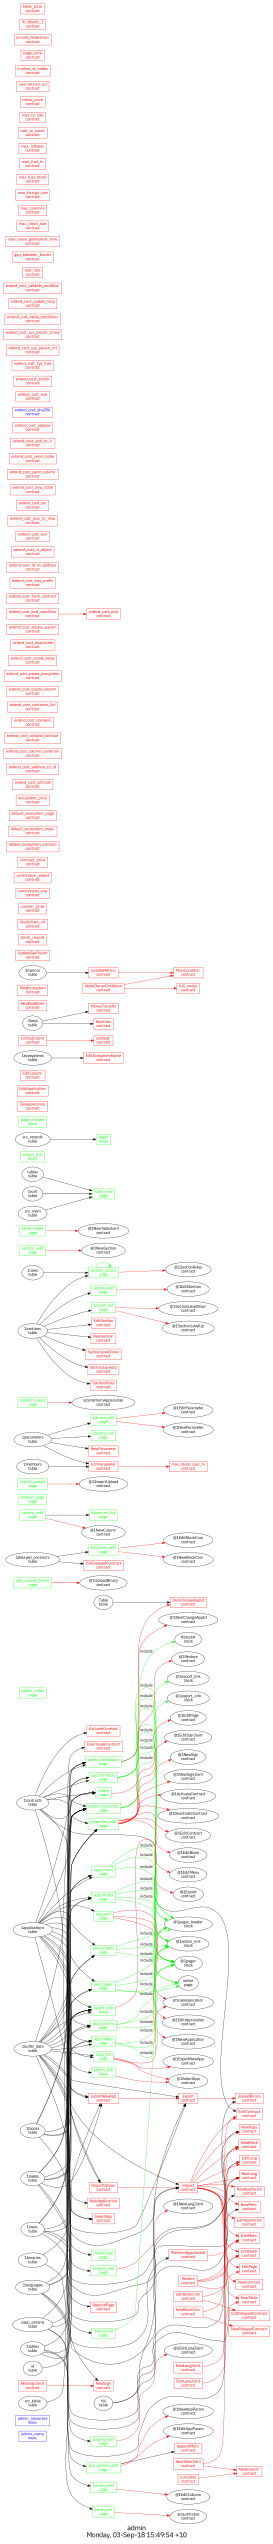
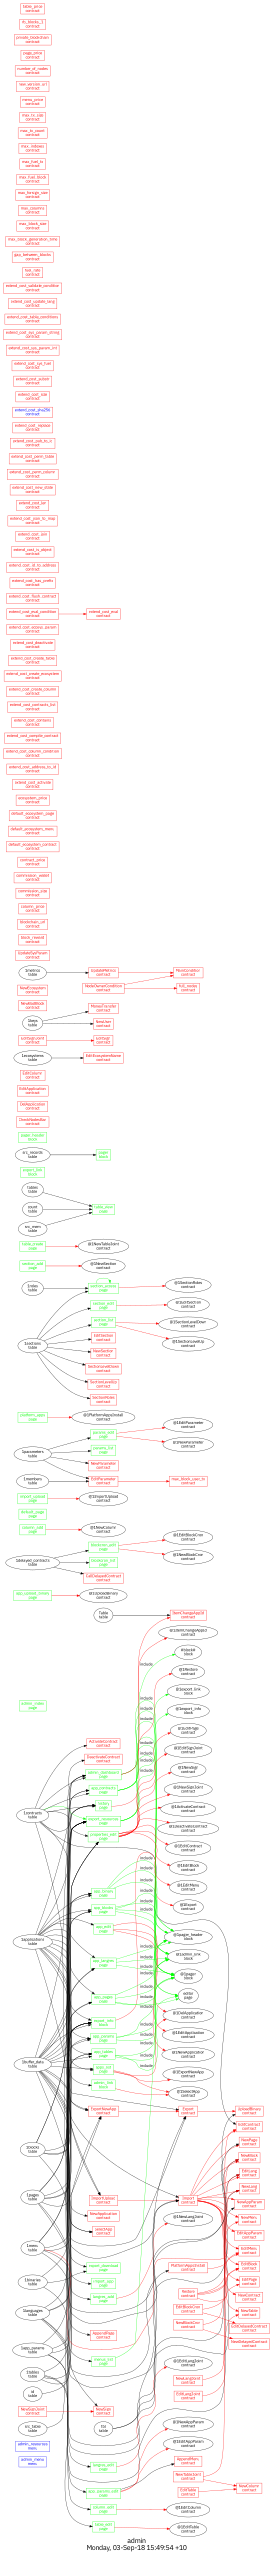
  digraph {
    fontname="IBM Plex Sans"
    fontsize=24
    label="admin\nMonday, 03-Sep-18 15:49:54 +10"
    nojustify=true
    ordering=out
    rankdir=LR
    node [color=red fontcolor=red fontname="IBM Plex Sans" group=contracts shape=record]
    edge [fontname="IBM Plex Sans"]
    "admin_menu\nmenu" [color=blue fontcolor=blue group=menus]
    "admin_resources\nmenu" [color=blue fontcolor=blue group=menus]
    "admin_dashboard\npage" [color=green fontcolor=green group=pages]
    "ItemChangeAppId\ncontract"
    "@1ItemChangeAppId\ncontract" [color="" fontcolor="" group="" shape=""]
    "#block#\nblock" [color="" fontcolor="" group="" shape=""]
    "1contracts\ntable" [color="" fontcolor="" group="" shape=""]
    "app_contracts\npage" [color=green fontcolor=green group=pages]
    "export_resources\npage" [color=green fontcolor=green group=pages]
    "history\npage" [color=green fontcolor=green group=pages]
    "properties_edit\npage" [color=green fontcolor=green group=pages]
    "export_info\nblock" [color=green fontcolor=green group=blocks]
    "ActivateContract\ncontract"
    "DeactivateContract\ncontract"
    "EditContract\ncontract"
    "NewSign\ncontract"
    "@1pager_header\nblock" [color="" fontcolor="" group="" shape=""]
    "@1admin_link\nblock" [color="" fontcolor="" group="" shape=""]
    "@1pager\nblock" [color="" fontcolor="" group="" shape=""]
    "editor\npage" [color="" fontcolor="" group="" shape=""]
    "@1export_link\nblock" [color="" fontcolor="" group="" shape=""]
    "@1export_info\nblock" [color="" fontcolor="" group="" shape=""]
    "@1Restore\ncontract" [color="" fontcolor="" group="" shape=""]
    "@1EditPage\ncontract" [color="" fontcolor="" group="" shape=""]
    "@1EditSignJoint\ncontract" [color="" fontcolor="" group="" shape=""]
    "@1NewSign\ncontract" [color="" fontcolor="" group="" shape=""]
    "@1NewSignJoint\ncontract" [color="" fontcolor="" group="" shape=""]
    "@1ActivateContract\ncontract" [color="" fontcolor="" group="" shape=""]
    "@1DeactivateContract\ncontract" [color="" fontcolor="" group="" shape=""]
    "@1EditContract\ncontract" [color="" fontcolor="" group="" shape=""]
    "@1EditBlock\ncontract" [color="" fontcolor="" group="" shape=""]
    "@1EditMenu\ncontract" [color="" fontcolor="" group="" shape=""]
    "@1Export\ncontract" [color="" fontcolor="" group="" shape=""]
    "1applications\ntable" [color="" fontcolor="" group="" shape=""]
    "app_binary\npage" [color=green fontcolor=green group=pages]
    "app_blocks\npage" [color=green fontcolor=green group=pages]
    "app_edit\npage" [color=green fontcolor=green group=pages]
    "app_langres\npage" [color=green fontcolor=green group=pages]
    "app_pages\npage" [color=green fontcolor=green group=pages]
    "app_params\npage" [color=green fontcolor=green group=pages]
    "app_tables\npage" [color=green fontcolor=green group=pages]
    "apps_list\npage" [color=green fontcolor=green group=pages]
    "admin_link\nblock" [color=green fontcolor=green group=blocks]
    "Export\ncontract"
    "ExportNewApp\ncontract"
    "Import\ncontract"
    "ImportUpload\ncontract"
    "NewApplication\ncontract"
    "SelectApp\ncontract"
    "@1DelApplication\ncontract" [color="" fontcolor="" group="" shape=""]
    "@1EditApplication\ncontract" [color="" fontcolor="" group="" shape=""]
    "@1NewApplication\ncontract" [color="" fontcolor="" group="" shape=""]
    "@1ExportNewApp\ncontract" [color="" fontcolor="" group="" shape=""]
    "@1SelectApp\ncontract" [color="" fontcolor="" group="" shape=""]
    "UploadBinary\ncontract"
    "NewBlock\ncontract"
    "EditLang\ncontract"
    "NewLang\ncontract"
    "NewPage\ncontract"
    "NewAppParam\ncontract"
    "NewMenu\ncontract"
    "EditAppParam\ncontract"
    "EditBlock\ncontract"
    "EditMenu\ncontract"
    "EditPage\ncontract"
    "NewContract\ncontract"
    "NewTable\ncontract"
    "1buffer_data\ntable" [color="" fontcolor="" group="" shape=""]
+   "export_download\npage" [color=green fontcolor=green group=pages]
    "import_app\npage" [color=green fontcolor=green group=pages]
    "langres_add\npage" [color=green fontcolor=green group=pages]
    "@1NewLangJoint\ncontract" [color="" fontcolor="" group="" shape=""]
    "src_table\ntable" [color="" fontcolor="" group="" shape=""]
    "admin_index\npage" [color=green fontcolor=green group=pages]
    "1binaries\ntable" [color="" fontcolor="" group="" shape=""]
    "app_upload_binary\npage" [color=green fontcolor=green group=pages]
    "@1UploadBinary\ncontract" [color="" fontcolor="" group="" shape=""]
    "1blocks\ntable" [color="" fontcolor="" group="" shape=""]
    "1languages\ntable" [color="" fontcolor="" group="" shape=""]
    "langres_edit\npage" [color=green fontcolor=green group=pages]
    "@1EditLangJoint\ncontract" [color="" fontcolor="" group="" shape=""]
    "1pages\ntable" [color="" fontcolor="" group="" shape=""]
    "AppendPage\ncontract"
    "1app_params\ntable" [color="" fontcolor="" group="" shape=""]
    "app_params_edit\npage" [color=green fontcolor=green group=pages]
    "@1NewAppParam\ncontract" [color="" fontcolor="" group="" shape=""]
    "@1EditAppParam\ncontract" [color="" fontcolor="" group="" shape=""]
    "AppendMenu\ncontract"
    "1tables\ntable" [color="" fontcolor="" group="" shape=""]
    "column_edit\npage" [color=green fontcolor=green group=pages]
    "table_edit\npage" [color=green fontcolor=green group=pages]
    "@1EditColumn\ncontract" [color="" fontcolor="" group="" shape=""]
    "@1EditTable\ncontract" [color="" fontcolor="" group="" shape=""]
    "id\ntable" [color="" fontcolor="" group="" shape=""]
    "blockcron_edit\npage" [color=green fontcolor=green group=pages]
    "@1EditBlockCron\ncontract" [color="" fontcolor="" group="" shape=""]
    "@1NewBlockCron\ncontract" [color="" fontcolor="" group="" shape=""]
    "1delayed_contracts\ntable" [color="" fontcolor="" group="" shape=""]
    "blockcron_list\npage" [color=green fontcolor=green group=pages]
    "CallDelayedContract\ncontract"
    "column_add\npage" [color=green fontcolor=green group=pages]
    "@1NewColumn\ncontract" [color="" fontcolor="" group="" shape=""]
    "default_page\npage" [color=green fontcolor=green group=pages]
    "1menu\ntable" [color="" fontcolor="" group="" shape=""]
    "menus_list\npage" [color=green fontcolor=green group=pages]
    "PlatformAppsInstall\ncontract"
    "import_upload\npage" [color=green fontcolor=green group=pages]
    "@1ImportUpload\ncontract" [color="" fontcolor="" group="" shape=""]
    "params_edit\npage" [color=green fontcolor=green group=pages]
    "@1EditParameter\ncontract" [color="" fontcolor="" group="" shape=""]
    "@1NewParameter\ncontract" [color="" fontcolor="" group="" shape=""]
    "1parameters\ntable" [color="" fontcolor="" group="" shape=""]
    "params_list\npage" [color=green fontcolor=green group=pages]
    "EditParameter\ncontract"
    "NewParameter\ncontract"
    "max_block_user_tx\ncontract"
    "platform_apps\npage" [color=green fontcolor=green group=pages]
    "@1PlatformAppsInstall\ncontract" [color="" fontcolor="" group="" shape=""]
    "section_access\npage" [color=green fontcolor=green group=pages]
    "@1SectionRoles\ncontract" [color="" fontcolor="" group="" shape=""]
    "1sections\ntable" [color="" fontcolor="" group="" shape=""]
    "section_edit\npage" [color=green fontcolor=green group=pages]
    "section_list\npage" [color=green fontcolor=green group=pages]
    "EditSection\ncontract"
    "NewSection\ncontract"
    "SectionLevelDown\ncontract"
    "SectionLevelUp\ncontract"
    "SectionRoles\ncontract"
    "@1EditSection\ncontract" [color="" fontcolor="" group="" shape=""]
    "@1SectionLevelDown\ncontract" [color="" fontcolor="" group="" shape=""]
    "@1SectionLevelUp\ncontract" [color="" fontcolor="" group="" shape=""]
    "1roles\ntable" [color="" fontcolor="" group="" shape=""]
    "section_add\npage" [color=green fontcolor=green group=pages]
    "@1NewSection\ncontract" [color="" fontcolor="" group="" shape=""]
    "table_create\npage" [color=green fontcolor=green group=pages]
    "@1NewTableJoint\ncontract" [color="" fontcolor="" group="" shape=""]
    "table_view\npage" [color=green fontcolor=green group=pages]
    "tables\ntable" [color="" fontcolor="" group="" shape=""]
    "count\ntable" [color="" fontcolor="" group="" shape=""]
    "src_mem\ntable" [color="" fontcolor="" group="" shape=""]
    "export_link\nblock" [color=green fontcolor=green group=blocks]
    "pager\nblock" [color=green fontcolor=green group=blocks]
    "src_records\ntable" [color="" fontcolor="" group="" shape=""]
    "pager_header\nblock" [color=green fontcolor=green group=blocks]
+   "CheckNodesBan\ncontract"
    "DelApplication\ncontract"
    "EditApplication\ncontract"
    "EditBlockCron\ncontract"
    "EditDelayedContract\ncontract"
    "EditColumn\ncontract"
    "1ecosystems\ntable" [color="" fontcolor="" group="" shape=""]
    "EditEcosystemName\ncontract"
    "EditLangJoint\ncontract"
    "1members\ntable" [color="" fontcolor="" group="" shape=""]
    "EditSignJoint\ncontract"
    "EditSign\ncontract"
    "EditTable\ncontract"
    "NewColumn\ncontract"
    "tbl\ntable" [color="" fontcolor="" group="" shape=""]
    "Table\ntable" [color="" fontcolor="" group="" shape=""]
    "1keys\ntable" [color="" fontcolor="" group="" shape=""]
    "MoneyTransfer\ncontract"
    "NewUser\ncontract"
    "NewBadBlock\ncontract"
    "NewBlockCron\ncontract"
    "NewDelayedContract\ncontract"
    "NewEcosystem\ncontract"
    "NewLangJoint\ncontract"
    "NewSignJoint\ncontract"
    "NewTableJoint\ncontract"
    "NodeOwnerCondition\ncontract"
    "MainCondition\ncontract"
    "full_nodes\ncontract"
    "Restore\ncontract"
    "UpdateMetrics\ncontract"
    "1metrics\ntable" [color="" fontcolor="" group="" shape=""]
    "UpdateSysParam\ncontract"
    "block_reward\ncontract"
    "blockchain_url\ncontract"
    "column_price\ncontract"
    "commission_size\ncontract"
    "commission_wallet\ncontract"
    "contract_price\ncontract"
    "default_ecosystem_contract\ncontract"
    "default_ecosystem_menu\ncontract"
    "default_ecosystem_page\ncontract"
    "ecosystem_price\ncontract"
    "extend_cost_activate\ncontract"
    "extend_cost_address_to_id\ncontract"
    "extend_cost_column_condition\ncontract"
    "extend_cost_compile_contract\ncontract"
    "extend_cost_contains\ncontract"
    "extend_cost_contracts_list\ncontract"
    "extend_cost_create_column\ncontract"
    "extend_cost_create_ecosystem\ncontract"
    "extend_cost_create_table\ncontract"
    "extend_cost_deactivate\ncontract"
    "extend_cost_ecosys_param\ncontract"
    "extend_cost_eval_condition\ncontract"
    "extend_cost_eval\ncontract"
    "extend_cost_flush_contract\ncontract"
    "extend_cost_has_prefix\ncontract"
    "extend_cost_id_to_address\ncontract"
    "extend_cost_is_object\ncontract"
    "extend_cost_join\ncontract"
    "extend_cost_json_to_map\ncontract"
    "extend_cost_len\ncontract"
    "extend_cost_new_state\ncontract"
    "extend_cost_perm_column\ncontract"
    "extend_cost_perm_table\ncontract"
    "extend_cost_pub_to_id\ncontract"
    "extend_cost_replace\ncontract"
    "extend_cost_sha256\ncontract" [fontcolor=blue]
    "extend_cost_size\ncontract"
    "extend_cost_substr\ncontract"
    "extend_cost_sys_fuel\ncontract"
    "extend_cost_sys_param_int\ncontract"
    "extend_cost_sys_param_string\ncontract"
    "extend_cost_table_conditions\ncontract"
    "extend_cost_update_lang\ncontract"
    "extend_cost_validate_condition\ncontract"
    "fuel_rate\ncontract"
    "gap_between_blocks\ncontract"
    "max_block_generation_time\ncontract"
    "max_block_size\ncontract"
    "max_columns\ncontract"
    "max_forsign_size\ncontract"
    "max_fuel_block\ncontract"
    "max_fuel_tx\ncontract"
    "max_indexes\ncontract"
    "max_tx_count\ncontract"
    "max_tx_size\ncontract"
    "menu_price\ncontract"
    "new_version_url\ncontract"
    "number_of_nodes\ncontract"
    "page_price\ncontract"
    "private_blockchain\ncontract"
    "rb_blocks_1\ncontract"
    "table_price\ncontract"
    "admin_dashboard\npage" -> "ItemChangeAppId\ncontract" [color=red]
    "admin_dashboard\npage" -> "@1ItemChangeAppId\ncontract" [color=red]
    "admin_dashboard\npage" -> "#block#\nblock" [color=green label=include]
    "1contracts\ntable" -> "admin_dashboard\npage"
    "1contracts\ntable" -> "app_contracts\npage"
-   "1contracts\ntable" -> "export_resources\npage"
+   "1contracts\ntable" -> "export_resources\npage" [color=green]
    "1contracts\ntable" -> "history\npage"
    "1contracts\ntable" -> "properties_edit\npage"
    "1contracts\ntable" -> "export_info\nblock"
    "1contracts\ntable" -> "ActivateContract\ncontract"
    "1contracts\ntable" -> "DeactivateContract\ncontract"
    "1contracts\ntable" -> "EditContract\ncontract"
    "1contracts\ntable" -> "NewSign\ncontract"
    "app_contracts\npage" -> "@1pager_header\nblock" [color=green label=include]
    "app_contracts\npage" -> "@1admin_link\nblock" [color=green label=include]
    "app_contracts\npage" -> "@1pager\nblock" [color=green label=include]
    "app_contracts\npage" -> "editor\npage" [color=green]
    "export_resources\npage" -> "@1pager_header\nblock" [color=green label=include]
    "export_resources\npage" -> "@1pager\nblock" [color=green label=include]
    "export_resources\npage" -> "@1export_link\nblock" [color=green label=include]
    "export_resources\npage" -> "@1export_info\nblock" [color=green label=include]
    "history\npage" -> "@1Restore\ncontract" [color=red]
    "properties_edit\npage" -> "@1EditPage\ncontract" [color=red]
    "properties_edit\npage" -> "@1EditSignJoint\ncontract" [color=red]
    "properties_edit\npage" -> "@1NewSign\ncontract" [color=red]
    "properties_edit\npage" -> "@1NewSignJoint\ncontract" [color=red]
    "properties_edit\npage" -> "@1ActivateContract\ncontract" [color=red]
    "properties_edit\npage" -> "@1DeactivateContract\ncontract" [color=red]
    "properties_edit\npage" -> "@1EditContract\ncontract" [color=red]
    "properties_edit\npage" -> "@1EditBlock\ncontract" [color=red]
    "properties_edit\npage" -> "@1EditMenu\ncontract" [color=red]
    "export_info\nblock" -> "@1Export\ncontract" [color=red]
    "1applications\ntable" -> "admin_dashboard\npage"
    "1applications\ntable" -> "app_contracts\npage"
    "1applications\ntable" -> "app_binary\npage"
    "1applications\ntable" -> "app_blocks\npage"
    "1applications\ntable" -> "app_edit\npage"
    "1applications\ntable" -> "app_langres\npage"
    "1applications\ntable" -> "app_pages\npage"
    "1applications\ntable" -> "app_params\npage"
    "1applications\ntable" -> "app_tables\npage"
    "1applications\ntable" -> "apps_list\npage"
    "1applications\ntable" -> "admin_link\nblock"
    "1applications\ntable" -> "Export\ncontract"
    "1applications\ntable" -> "ExportNewApp\ncontract"
    "1applications\ntable" -> "Import\ncontract"
    "1applications\ntable" -> "ImportUpload\ncontract"
    "1applications\ntable" -> "NewApplication\ncontract"
    "1applications\ntable" -> "SelectApp\ncontract"
    "app_binary\npage" -> "@1pager_header\nblock" [color=green label=include]
    "app_binary\npage" -> "@1admin_link\nblock" [color=green label=include]
    "app_binary\npage" -> "@1pager\nblock" [color=green label=include]
    "app_blocks\npage" -> "@1pager_header\nblock" [color=green label=include]
    "app_blocks\npage" -> "@1admin_link\nblock" [color=green label=include]
    "app_blocks\npage" -> "@1pager\nblock" [color=green label=include]
    "app_blocks\npage" -> "editor\npage" [color=green]
    "app_edit\npage" -> "@1DelApplication\ncontract" [color=red]
    "app_edit\npage" -> "@1EditApplication\ncontract" [color=red]
    "app_edit\npage" -> "@1NewApplication\ncontract" [color=red]
    "app_langres\npage" -> "@1pager_header\nblock" [color=green label=include]
    "app_langres\npage" -> "@1admin_link\nblock" [color=green label=include]
    "app_langres\npage" -> "@1pager\nblock" [color=green label=include]
    "app_pages\npage" -> "@1pager_header\nblock" [color=green label=include]
    "app_pages\npage" -> "@1admin_link\nblock" [color=green label=include]
    "app_pages\npage" -> "@1pager\nblock" [color=green label=include]
    "app_pages\npage" -> "editor\npage" [color=green]
    "app_params\npage" -> "@1pager_header\nblock" [color=green label=include]
    "app_params\npage" -> "@1admin_link\nblock" [color=green label=include]
    "app_params\npage" -> "@1pager\nblock" [color=green label=include]
    "app_tables\npage" -> "@1pager_header\nblock" [color=green label=include]
    "app_tables\npage" -> "@1admin_link\nblock" [color=green label=include]
    "app_tables\npage" -> "@1pager\nblock" [color=green label=include]
    "apps_list\npage" -> "@1DelApplication\ncontract" [color=red]
    "apps_list\npage" -> "@1ExportNewApp\ncontract" [color=red]
    "apps_list\npage" -> "@1SelectApp\ncontract" [color=red]
    "admin_link\nblock" -> "@1SelectApp\ncontract" [color=red]
    "Export\ncontract" -> "UploadBinary\ncontract" [color=red]
    "ExportNewApp\ncontract" -> "Export\ncontract" [color=red]
    "Import\ncontract" -> "EditContract\ncontract" [color=red]
    "Import\ncontract" -> "NewBlock\ncontract" [color=red]
    "Import\ncontract" -> "EditLang\ncontract" [color=red]
    "Import\ncontract" -> "NewLang\ncontract" [color=red]
    "Import\ncontract" -> "NewPage\ncontract" [color=red]
    "Import\ncontract" -> "NewAppParam\ncontract" [color=red]
    "Import\ncontract" -> "NewMenu\ncontract" [color=red]
    "Import\ncontract" -> "EditAppParam\ncontract" [color=red]
    "Import\ncontract" -> "EditBlock\ncontract" [color=red]
    "Import\ncontract" -> "EditMenu\ncontract" [color=red]
    "Import\ncontract" -> "EditPage\ncontract" [color=red]
    "Import\ncontract" -> "NewContract\ncontract" [color=red]
    "Import\ncontract" -> "NewTable\ncontract" [color=red]
    "ImportUpload\ncontract" -> "Import\ncontract" [color=red]
    "1buffer_data\ntable" -> "admin_dashboard\npage"
    "1buffer_data\ntable" -> "app_contracts\npage"
    "1buffer_data\ntable" -> "export_resources\npage"
    "1buffer_data\ntable" -> "export_info\nblock"
    "1buffer_data\ntable" -> "app_binary\npage"
    "1buffer_data\ntable" -> "app_blocks\npage"
    "1buffer_data\ntable" -> "app_langres\npage"
    "1buffer_data\ntable" -> "app_pages\npage"
    "1buffer_data\ntable" -> "app_params\npage"
    "1buffer_data\ntable" -> "app_tables\npage"
    "1buffer_data\ntable" -> "apps_list\npage"
    "1buffer_data\ntable" -> "Export\ncontract"
    "1buffer_data\ntable" -> "ExportNewApp\ncontract"
    "1buffer_data\ntable" -> "Import\ncontract"
    "1buffer_data\ntable" -> "ImportUpload\ncontract"
    "1buffer_data\ntable" -> "SelectApp\ncontract"
+   "1buffer_data\ntable" -> "export_download\npage"
    "1buffer_data\ntable" -> "import_app\npage"
    "1buffer_data\ntable" -> "langres_add\npage"
    "langres_add\npage" -> "@1NewLangJoint\ncontract" [color=red]
    "src_table\ntable" -> "admin_dashboard\npage"
    "1binaries\ntable" -> "app_binary\npage"
    "1binaries\ntable" -> "UploadBinary\ncontract"
+   "1binaries\ntable" -> "export_download\npage"
    "app_upload_binary\npage" -> "@1UploadBinary\ncontract" [color=red]
    "1blocks\ntable" -> "export_resources\npage"
    "1blocks\ntable" -> "history\npage"
    "1blocks\ntable" -> "properties_edit\npage"
    "1blocks\ntable" -> "export_info\nblock"
    "1blocks\ntable" -> "app_blocks\npage"
    "1blocks\ntable" -> "NewBlock\ncontract"
    "1languages\ntable" -> "export_resources\npage"
    "1languages\ntable" -> "export_info\nblock"
    "1languages\ntable" -> "app_langres\npage"
    "1languages\ntable" -> "EditLang\ncontract"
    "1languages\ntable" -> "NewLang\ncontract"
    "1languages\ntable" -> "langres_edit\npage"
    "langres_edit\npage" -> "@1EditLangJoint\ncontract" [color=red]
    "1pages\ntable" -> "export_resources\npage"
    "1pages\ntable" -> "history\npage"
    "1pages\ntable" -> "properties_edit\npage"
    "1pages\ntable" -> "export_info\nblock"
    "1pages\ntable" -> "app_pages\npage"
    "1pages\ntable" -> "ExportNewApp\ncontract"
    "1pages\ntable" -> "NewPage\ncontract"
    "1pages\ntable" -> "AppendPage\ncontract"
    "1app_params\ntable" -> "export_resources\npage"
    "1app_params\ntable" -> "export_info\nblock"
    "1app_params\ntable" -> "app_params\npage"
    "1app_params\ntable" -> "NewAppParam\ncontract"
    "1app_params\ntable" -> "app_params_edit\npage"
    "app_params_edit\npage" -> "@1NewAppParam\ncontract" [color=red]
    "app_params_edit\npage" -> "@1EditAppParam\ncontract" [color=red]
    "app_params_edit\npage" -> "AppendMenu\ncontract"
    "1tables\ntable" -> "export_resources\npage"
    "1tables\ntable" -> "export_info\nblock"
    "1tables\ntable" -> "app_tables\npage"
    "1tables\ntable" -> "column_edit\npage"
    "1tables\ntable" -> "table_edit\npage"
    "column_edit\npage" -> "@1EditColumn\ncontract" [color=red]
    "table_edit\npage" -> "@1EditTable\ncontract" [color=red]
    "id\ntable" -> "app_tables\npage"
    "blockcron_edit\npage" -> "@1EditBlockCron\ncontract" [color=red]
    "blockcron_edit\npage" -> "@1NewBlockCron\ncontract" [color=red]
    "1delayed_contracts\ntable" -> "blockcron_edit\npage"
-   "column_add\npage" -> "blockcron_list\npage"
+   "1delayed_contracts\ntable" -> "blockcron_list\npage"
    "1delayed_contracts\ntable" -> "CallDelayedContract\ncontract"
    "column_add\npage" -> "@1NewColumn\ncontract" [color=red]
    "1menu\ntable" -> "export_resources\npage"
    "1menu\ntable" -> "history\npage"
    "1menu\ntable" -> "properties_edit\npage"
    "1menu\ntable" -> "ExportNewApp\ncontract"
-   "1menu\ntable" -> "NewMenu\ncontract"
+   "1menu\ntable" -> "NewMenu\ncontract" [color=red]
    "1menu\ntable" -> "menus_list\npage"
    "1menu\ntable" -> "PlatformAppsInstall\ncontract"
    "menus_list\npage" -> "editor\npage" [color=green]
    "PlatformAppsInstall\ncontract" -> "EditMenu\ncontract" [color=red]
    "import_upload\npage" -> "@1ImportUpload\ncontract" [color=red]
    "params_edit\npage" -> "@1EditParameter\ncontract" [color=red]
    "params_edit\npage" -> "@1NewParameter\ncontract" [color=red]
    "1parameters\ntable" -> "params_edit\npage"
    "1parameters\ntable" -> "params_list\npage"
    "1parameters\ntable" -> "EditParameter\ncontract"
    "1parameters\ntable" -> "NewParameter\ncontract"
    "EditParameter\ncontract" -> "max_block_user_tx\ncontract" [color=red]
    "platform_apps\npage" -> "@1PlatformAppsInstall\ncontract" [color=red]
    "section_access\npage" -> "section_access\npage" [color=green]
    "section_access\npage" -> "@1SectionRoles\ncontract" [color=red]
    "1sections\ntable" -> "section_access\npage"
    "1sections\ntable" -> "section_edit\npage"
    "1sections\ntable" -> "section_list\npage"
    "1sections\ntable" -> "EditSection\ncontract"
    "1sections\ntable" -> "NewSection\ncontract"
    "1sections\ntable" -> "SectionLevelDown\ncontract"
    "1sections\ntable" -> "SectionLevelUp\ncontract"
    "1sections\ntable" -> "SectionRoles\ncontract"
    "section_edit\npage" -> "@1EditSection\ncontract" [color=red]
    "section_list\npage" -> "@1SectionLevelDown\ncontract" [color=red]
    "section_list\npage" -> "@1SectionLevelUp\ncontract" [color=red]
    "1roles\ntable" -> "section_access\npage"
    "section_add\npage" -> "@1NewSection\ncontract" [color=red]
    "table_create\npage" -> "@1NewTableJoint\ncontract" [color=red]
    "tables\ntable" -> "table_view\npage"
    "count\ntable" -> "table_view\npage"
    "src_mem\ntable" -> "table_view\npage"
    "src_records\ntable" -> "pager\nblock"
    "EditBlockCron\ncontract" -> "EditBlock\ncontract" [color=red]
    "EditBlockCron\ncontract" -> "EditDelayedContract\ncontract" [color=red]
    "1ecosystems\ntable" -> "EditEcosystemName\ncontract"
    "EditLangJoint\ncontract" -> "EditLang\ncontract" [color=red]
    "1members\ntable" -> "EditParameter\ncontract"
    "EditSignJoint\ncontract" -> "EditSign\ncontract" [color=red]
    "EditTable\ncontract" -> "NewColumn\ncontract" [color=red]
    "tbl\ntable" -> "Export\ncontract"
    "tbl\ntable" -> "Import\ncontract"
    "Table\ntable" -> "ItemChangeAppId\ncontract"
    "1keys\ntable" -> "MoneyTransfer\ncontract"
    "1keys\ntable" -> "NewUser\ncontract"
    "NewBlockCron\ncontract" -> "NewBlock\ncontract" [color=red]
    "NewBlockCron\ncontract" -> "NewDelayedContract\ncontract" [color=red]
    "NewLangJoint\ncontract" -> "NewLang\ncontract" [color=red]
    "NewSignJoint\ncontract" -> "NewSign\ncontract" [color=red]
    "NewTableJoint\ncontract" -> "NewTable\ncontract" [color=red]
    "NewTableJoint\ncontract" -> "NewColumn\ncontract" [color=red]
    "NodeOwnerCondition\ncontract" -> "MainCondition\ncontract" [color=red]
    "NodeOwnerCondition\ncontract" -> "full_nodes\ncontract" [color=red]
    "Restore\ncontract" -> "EditContract\ncontract" [color=red]
    "Restore\ncontract" -> "EditBlock\ncontract" [color=red]
    "Restore\ncontract" -> "EditMenu\ncontract" [color=red]
    "Restore\ncontract" -> "EditPage\ncontract" [color=red]
    "UpdateMetrics\ncontract" -> "MainCondition\ncontract" [color=red]
    "1metrics\ntable" -> "UpdateMetrics\ncontract"
    "extend_cost_eval_condition\ncontract" -> "extend_cost_eval\ncontract" [color=red]
  }
